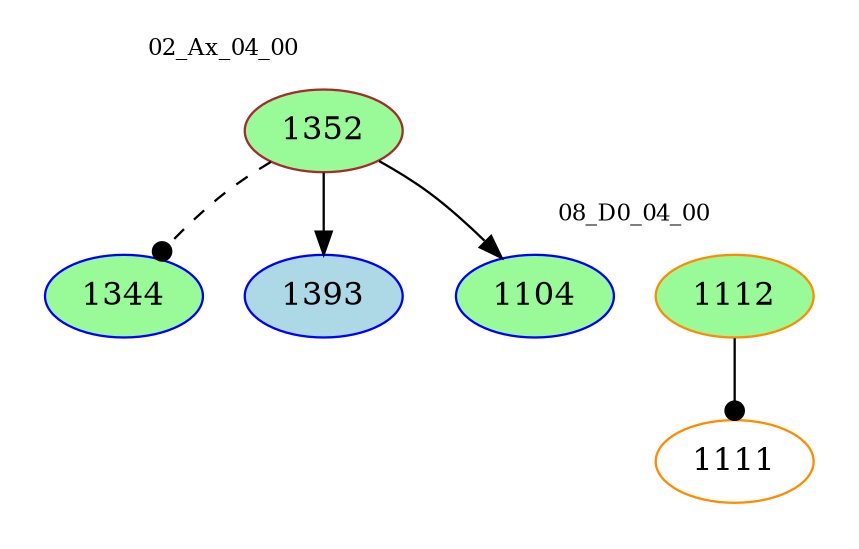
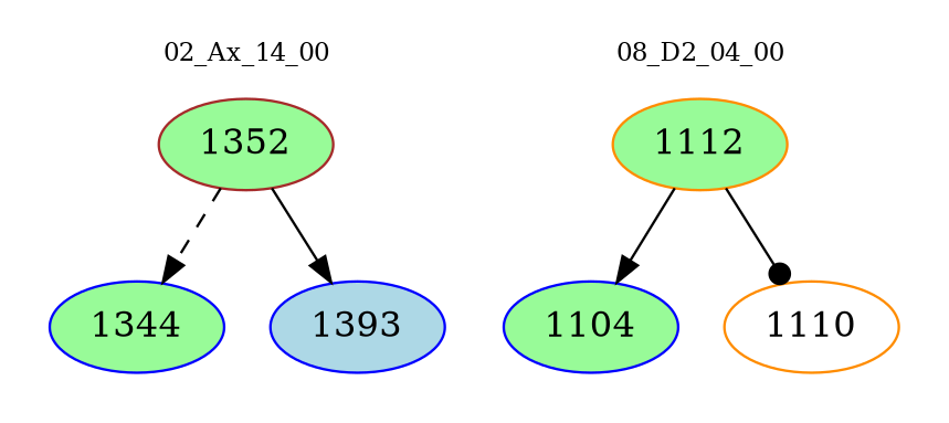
  digraph {
    node [color=blue fillcolor=palegreen style=filled]
    edge [arrowhead=dot color=black style=solid]
    n1 [color=brown label=1352]
    n2 [label=1344]
    n3 [fillcolor=lightblue label=1393]
    n4 [color=darkorange label=1112]
    n5 [label=1104]
-   n6 [color=darkorange fillcolor=white label=1111]
+   n6 [color=darkorange fillcolor=white label=1110]
    subgraph cluster_1 {
      color=white
      fontsize=10
-     label="02_Ax_04_00"
+     label="02_Ax_14_00"
      n1
      n2
      n3
    }
    subgraph cluster_2 {
      color=white
      fontsize=10
-     label="08_D0_04_00"
+     label="08_D2_04_00"
      n4
      n5
      n6
    }
-   n1 -> n2 [style=dashed]
+   n1 -> n2 [arrowhead=normal style=dashed]
    n1 -> n3 [arrowhead=normal]
-   n1 -> n5 [arrowhead=normal]
+   n4 -> n5 [arrowhead=normal]
    n4 -> n6
  }
